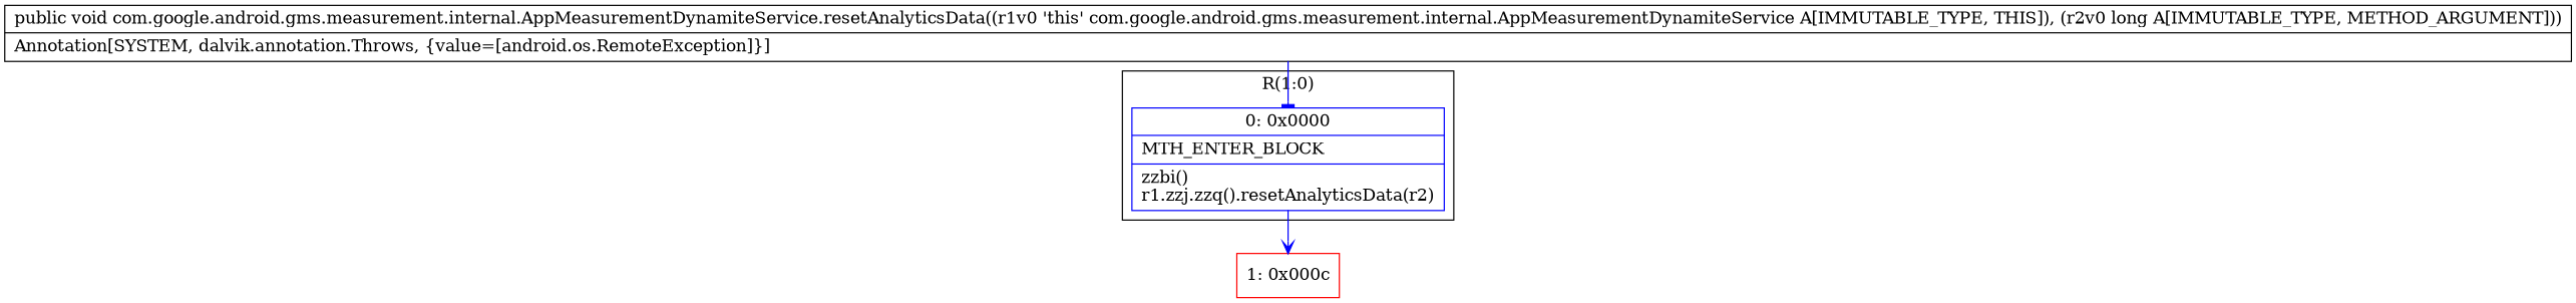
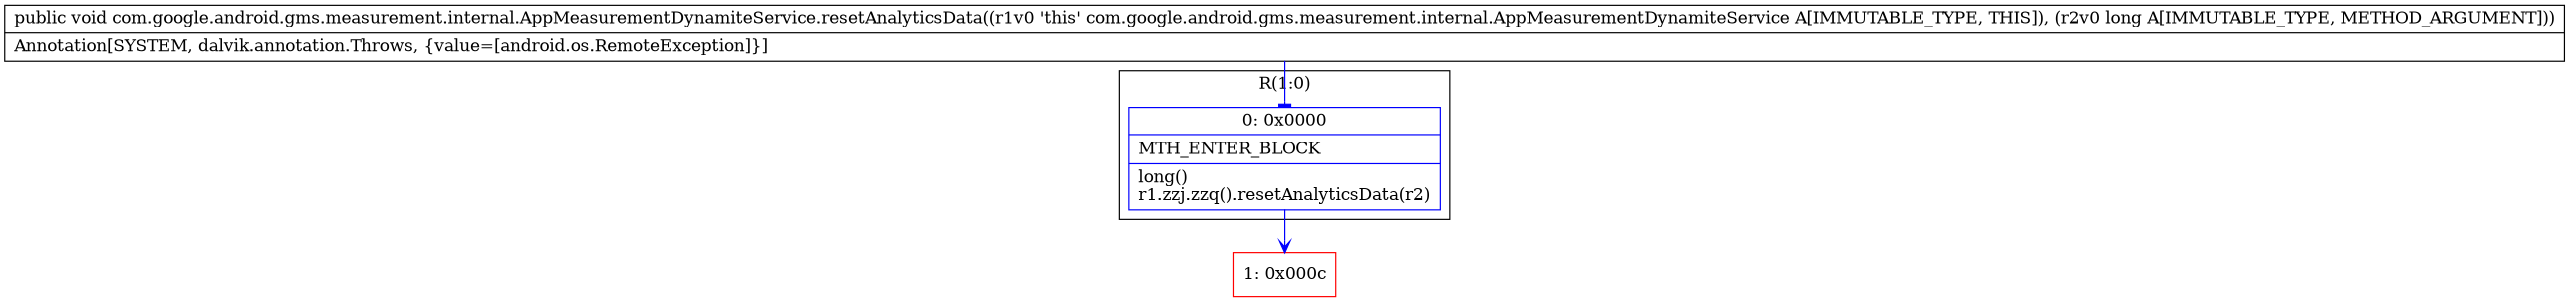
  digraph {
    node [shape=record]
    edge [color=blue]
-   n1 [color=blue label="{0\:\ 0x0000|MTH_ENTER_BLOCK\l|zzbi()\lr1.zzj.zzq().resetAnalyticsData(r2)\l}"]
+   n1 [color=blue label="{0\:\ 0x0000|MTH_ENTER_BLOCK\l|long()\lr1.zzj.zzq().resetAnalyticsData(r2)\l}"]
    n2 [color=red label="{1\:\ 0x000c}"]
    n3 [label="{public void com.google.android.gms.measurement.internal.AppMeasurementDynamiteService.resetAnalyticsData((r1v0 'this' com.google.android.gms.measurement.internal.AppMeasurementDynamiteService A[IMMUTABLE_TYPE, THIS]), (r2v0 long A[IMMUTABLE_TYPE, METHOD_ARGUMENT]))  | Annotation[SYSTEM, dalvik.annotation.Throws, \{value=[android.os.RemoteException]\}]\l}"]
    subgraph cluster_1 {
      label="R(1:0)"
      n1
    }
    n1 -> n2 [arrowhead=vee]
    n3 -> n1 [arrowhead=tee]
  }
